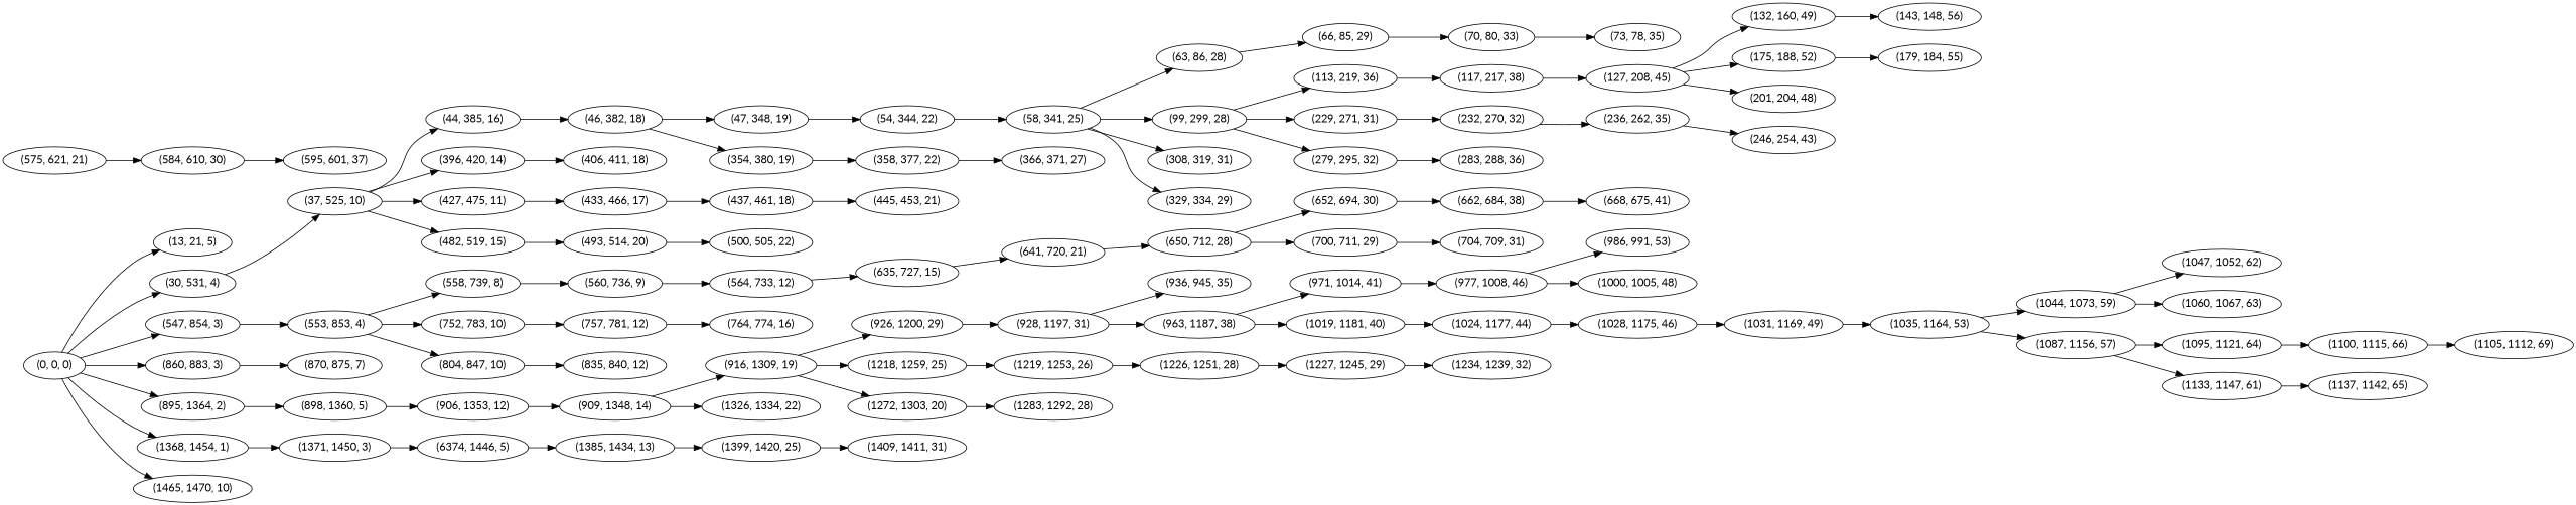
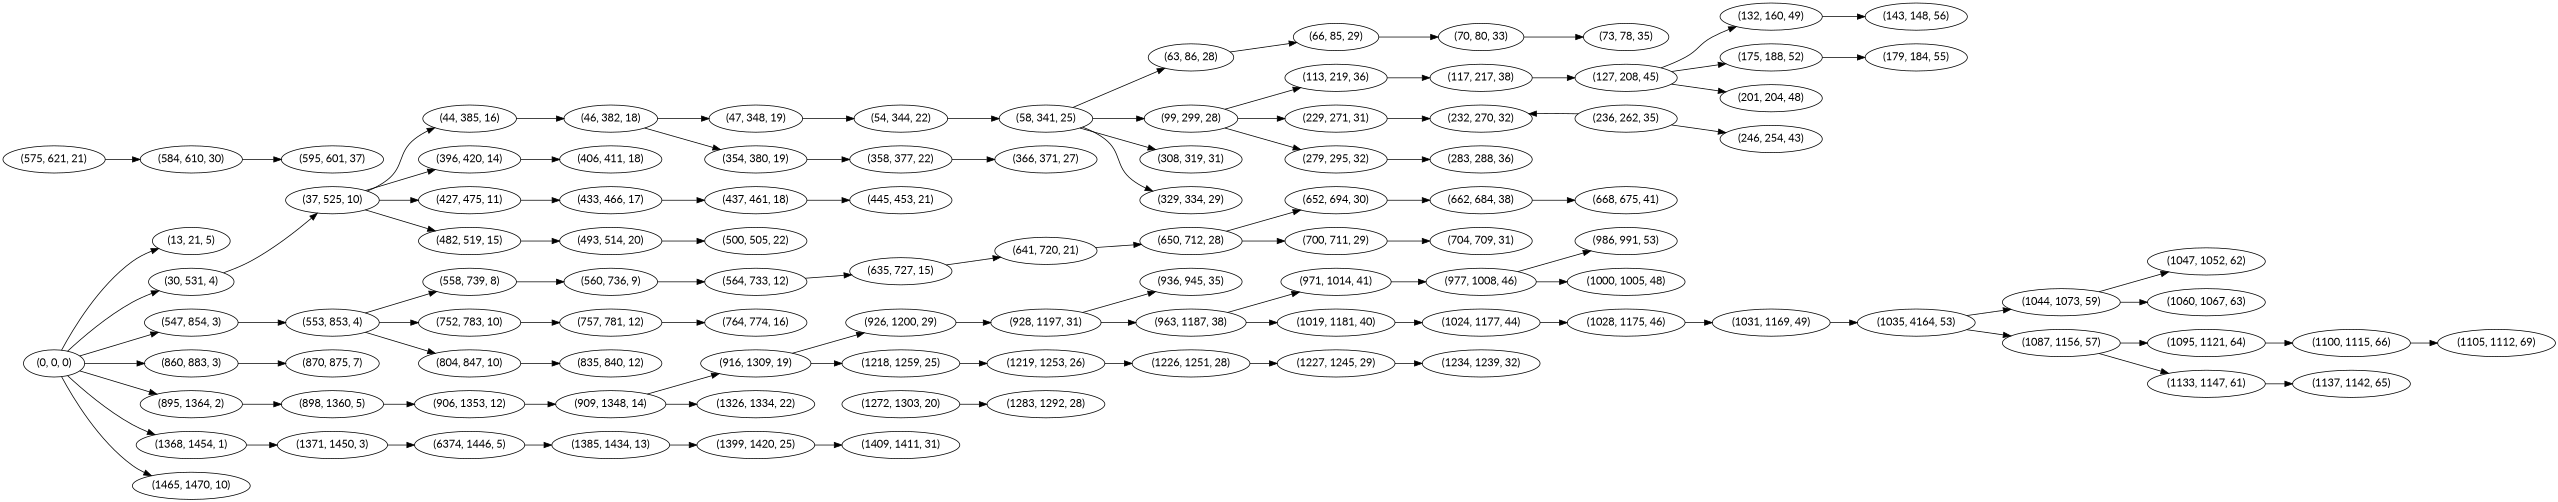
  digraph {
    fontname=Lato
    rankdir=LR
    node [fontname=Lato]
    edge [fontname=Lato]
    "(0, 0, 0)"
    "(13, 21, 5)"
    "(30, 531, 4)"
    "(547, 854, 3)"
    "(860, 883, 3)"
    "(895, 1364, 2)"
    "(1368, 1454, 1)"
    "(1465, 1470, 10)"
    "(37, 525, 10)"
    "(553, 853, 4)"
    "(870, 875, 7)"
    "(898, 1360, 5)"
    "(1371, 1450, 3)"
    "(44, 385, 16)"
    "(396, 420, 14)"
    "(427, 475, 11)"
    "(482, 519, 15)"
    "(46, 382, 18)"
    "(406, 411, 18)"
    "(433, 466, 17)"
    "(493, 514, 20)"
    "(47, 348, 19)"
    "(354, 380, 19)"
    "(54, 344, 22)"
    "(358, 377, 22)"
    "(58, 341, 25)"
    "(63, 86, 28)"
    "(99, 299, 28)"
    "(308, 319, 31)"
    "(329, 334, 29)"
    "(66, 85, 29)"
    "(113, 219, 36)"
    "(229, 271, 31)"
    "(279, 295, 32)"
    "(70, 80, 33)"
    "(73, 78, 35)"
    "(117, 217, 38)"
    "(232, 270, 32)"
    "(283, 288, 36)"
    "(127, 208, 45)"
    "(132, 160, 49)"
    "(175, 188, 52)"
    "(201, 204, 48)"
    "(143, 148, 56)"
    "(179, 184, 55)"
    "(236, 262, 35)"
    "(246, 254, 43)"
    "(366, 371, 27)"
    "(437, 461, 18)"
    "(445, 453, 21)"
    "(500, 505, 22)"
    "(558, 739, 8)"
    "(752, 783, 10)"
    "(804, 847, 10)"
    "(560, 736, 9)"
    "(757, 781, 12)"
    "(835, 840, 12)"
    "(564, 733, 12)"
    "(635, 727, 15)"
    "(641, 720, 21)"
    "(575, 621, 21)"
    "(584, 610, 30)"
    "(595, 601, 37)"
    "(650, 712, 28)"
    "(652, 694, 30)"
    "(700, 711, 29)"
    "(662, 684, 38)"
    "(704, 709, 31)"
    "(668, 675, 41)"
    "(764, 774, 16)"
    "(906, 1353, 12)"
    "(909, 1348, 14)"
    "(916, 1309, 19)"
    "(1326, 1334, 22)"
    "(926, 1200, 29)"
    "(1218, 1259, 25)"
    "(1272, 1303, 20)"
    "(928, 1197, 31)"
    "(1219, 1253, 26)"
    "(1283, 1292, 28)"
    "(936, 945, 35)"
    "(963, 1187, 38)"
    "(971, 1014, 41)"
    "(1019, 1181, 40)"
    "(977, 1008, 46)"
    "(1024, 1177, 44)"
    "(986, 991, 53)"
    "(1000, 1005, 48)"
    "(1028, 1175, 46)"
    "(1031, 1169, 49)"
-   "(1035, 1164, 53)"
+   "(1035, 1164, 53)" [label="(1035, 4164, 53)"]
    "(1044, 1073, 59)"
    "(1087, 1156, 57)"
    "(1047, 1052, 62)"
    "(1060, 1067, 63)"
    "(1095, 1121, 64)"
    "(1133, 1147, 61)"
    "(1100, 1115, 66)"
    "(1137, 1142, 65)"
    "(1105, 1112, 69)"
    "(1226, 1251, 28)"
    "(1227, 1245, 29)"
    "(1234, 1239, 32)"
    n104 [label="(6374, 1446, 5)"]
    "(1385, 1434, 13)"
    "(1399, 1420, 25)"
    "(1409, 1411, 31)"
    "(0, 0, 0)" -> "(13, 21, 5)"
    "(0, 0, 0)" -> "(30, 531, 4)"
    "(0, 0, 0)" -> "(547, 854, 3)"
    "(0, 0, 0)" -> "(860, 883, 3)"
    "(0, 0, 0)" -> "(895, 1364, 2)"
    "(0, 0, 0)" -> "(1368, 1454, 1)"
    "(0, 0, 0)" -> "(1465, 1470, 10)"
    "(30, 531, 4)" -> "(37, 525, 10)"
    "(547, 854, 3)" -> "(553, 853, 4)"
    "(860, 883, 3)" -> "(870, 875, 7)"
    "(895, 1364, 2)" -> "(898, 1360, 5)"
    "(1368, 1454, 1)" -> "(1371, 1450, 3)"
    "(37, 525, 10)" -> "(44, 385, 16)"
    "(37, 525, 10)" -> "(396, 420, 14)"
    "(37, 525, 10)" -> "(427, 475, 11)"
    "(37, 525, 10)" -> "(482, 519, 15)"
    "(553, 853, 4)" -> "(558, 739, 8)"
    "(553, 853, 4)" -> "(752, 783, 10)"
    "(553, 853, 4)" -> "(804, 847, 10)"
    "(898, 1360, 5)" -> "(906, 1353, 12)"
    "(1371, 1450, 3)" -> n104
    "(44, 385, 16)" -> "(46, 382, 18)"
    "(396, 420, 14)" -> "(406, 411, 18)"
    "(427, 475, 11)" -> "(433, 466, 17)"
    "(482, 519, 15)" -> "(493, 514, 20)"
    "(46, 382, 18)" -> "(47, 348, 19)"
    "(46, 382, 18)" -> "(354, 380, 19)"
    "(433, 466, 17)" -> "(437, 461, 18)"
    "(493, 514, 20)" -> "(500, 505, 22)"
    "(47, 348, 19)" -> "(54, 344, 22)"
    "(354, 380, 19)" -> "(358, 377, 22)"
    "(54, 344, 22)" -> "(58, 341, 25)"
    "(358, 377, 22)" -> "(366, 371, 27)"
    "(58, 341, 25)" -> "(63, 86, 28)"
    "(58, 341, 25)" -> "(99, 299, 28)"
    "(58, 341, 25)" -> "(308, 319, 31)"
    "(58, 341, 25)" -> "(329, 334, 29)"
    "(63, 86, 28)" -> "(66, 85, 29)"
    "(99, 299, 28)" -> "(113, 219, 36)"
    "(99, 299, 28)" -> "(229, 271, 31)"
    "(99, 299, 28)" -> "(279, 295, 32)"
    "(66, 85, 29)" -> "(70, 80, 33)"
    "(113, 219, 36)" -> "(117, 217, 38)"
    "(229, 271, 31)" -> "(232, 270, 32)"
    "(279, 295, 32)" -> "(283, 288, 36)"
    "(70, 80, 33)" -> "(73, 78, 35)"
    "(117, 217, 38)" -> "(127, 208, 45)"
-   "(232, 270, 32)" -> "(236, 262, 35)"
+   "(236, 262, 35)" -> "(232, 270, 32)"
    "(127, 208, 45)" -> "(132, 160, 49)"
    "(127, 208, 45)" -> "(175, 188, 52)"
    "(127, 208, 45)" -> "(201, 204, 48)"
    "(132, 160, 49)" -> "(143, 148, 56)"
    "(175, 188, 52)" -> "(179, 184, 55)"
    "(236, 262, 35)" -> "(246, 254, 43)"
    "(437, 461, 18)" -> "(445, 453, 21)"
    "(558, 739, 8)" -> "(560, 736, 9)"
    "(752, 783, 10)" -> "(757, 781, 12)"
    "(804, 847, 10)" -> "(835, 840, 12)"
    "(560, 736, 9)" -> "(564, 733, 12)"
    "(757, 781, 12)" -> "(764, 774, 16)"
    "(564, 733, 12)" -> "(635, 727, 15)"
    "(635, 727, 15)" -> "(641, 720, 21)"
    "(641, 720, 21)" -> "(650, 712, 28)"
    "(575, 621, 21)" -> "(584, 610, 30)"
    "(584, 610, 30)" -> "(595, 601, 37)"
    "(650, 712, 28)" -> "(652, 694, 30)"
    "(650, 712, 28)" -> "(700, 711, 29)"
    "(652, 694, 30)" -> "(662, 684, 38)"
    "(700, 711, 29)" -> "(704, 709, 31)"
    "(662, 684, 38)" -> "(668, 675, 41)"
    "(906, 1353, 12)" -> "(909, 1348, 14)"
    "(909, 1348, 14)" -> "(916, 1309, 19)"
    "(909, 1348, 14)" -> "(1326, 1334, 22)"
    "(916, 1309, 19)" -> "(926, 1200, 29)"
    "(916, 1309, 19)" -> "(1218, 1259, 25)"
-   "(916, 1309, 19)" -> "(1272, 1303, 20)"
    "(926, 1200, 29)" -> "(928, 1197, 31)"
    "(1218, 1259, 25)" -> "(1219, 1253, 26)"
    "(1272, 1303, 20)" -> "(1283, 1292, 28)"
    "(928, 1197, 31)" -> "(936, 945, 35)"
    "(928, 1197, 31)" -> "(963, 1187, 38)"
    "(1219, 1253, 26)" -> "(1226, 1251, 28)"
    "(963, 1187, 38)" -> "(971, 1014, 41)"
    "(963, 1187, 38)" -> "(1019, 1181, 40)"
    "(971, 1014, 41)" -> "(977, 1008, 46)"
    "(1019, 1181, 40)" -> "(1024, 1177, 44)"
    "(977, 1008, 46)" -> "(986, 991, 53)"
    "(977, 1008, 46)" -> "(1000, 1005, 48)"
    "(1024, 1177, 44)" -> "(1028, 1175, 46)"
    "(1028, 1175, 46)" -> "(1031, 1169, 49)"
    "(1031, 1169, 49)" -> "(1035, 1164, 53)"
    "(1035, 1164, 53)" -> "(1044, 1073, 59)"
    "(1035, 1164, 53)" -> "(1087, 1156, 57)"
    "(1044, 1073, 59)" -> "(1047, 1052, 62)"
    "(1044, 1073, 59)" -> "(1060, 1067, 63)"
    "(1087, 1156, 57)" -> "(1095, 1121, 64)"
    "(1087, 1156, 57)" -> "(1133, 1147, 61)"
    "(1095, 1121, 64)" -> "(1100, 1115, 66)"
    "(1133, 1147, 61)" -> "(1137, 1142, 65)"
    "(1100, 1115, 66)" -> "(1105, 1112, 69)"
    "(1226, 1251, 28)" -> "(1227, 1245, 29)"
    "(1227, 1245, 29)" -> "(1234, 1239, 32)"
    n104 -> "(1385, 1434, 13)"
    "(1385, 1434, 13)" -> "(1399, 1420, 25)"
    "(1399, 1420, 25)" -> "(1409, 1411, 31)"
  }
